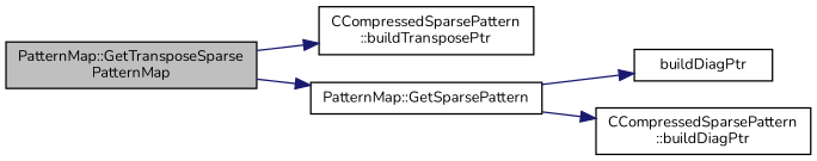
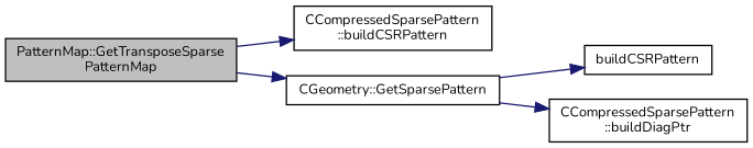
  digraph {
    fontname=Nunito
    rankdir=LR
    node [color=black fillcolor=white fontname=Nunito fontsize=10 shape=record style=filled]
    edge [color=midnightblue fontname=Nunito fontsize=10 labelfontname=Helvetica labelfontsize=10 style=solid]
    n1 [fillcolor=grey75 fontcolor=black height=0.2 label="PatternMap::GetTransposeSparse\lPatternMap" width=0.4]
-   n2 [height=0.2 label="CCompressedSparsePattern\l::buildTransposePtr" width=0.4]
-   n3 [height=0.2 label="PatternMap::GetSparsePattern" width=0.4]
-   n4 [height=0.2 label=buildDiagPtr width=0.4]
+   n2 [height=0.2 label="CCompressedSparsePattern\l::buildCSRPattern" width=0.4]
+   n3 [height=0.2 label="CGeometry::GetSparsePattern" width=0.4]
+   n4 [height=0.2 label=buildCSRPattern width=0.4]
    n5 [height=0.2 label="CCompressedSparsePattern\l::buildDiagPtr" width=0.4]
    n1 -> n2
    n1 -> n3
    n3 -> n4
    n3 -> n5
  }
